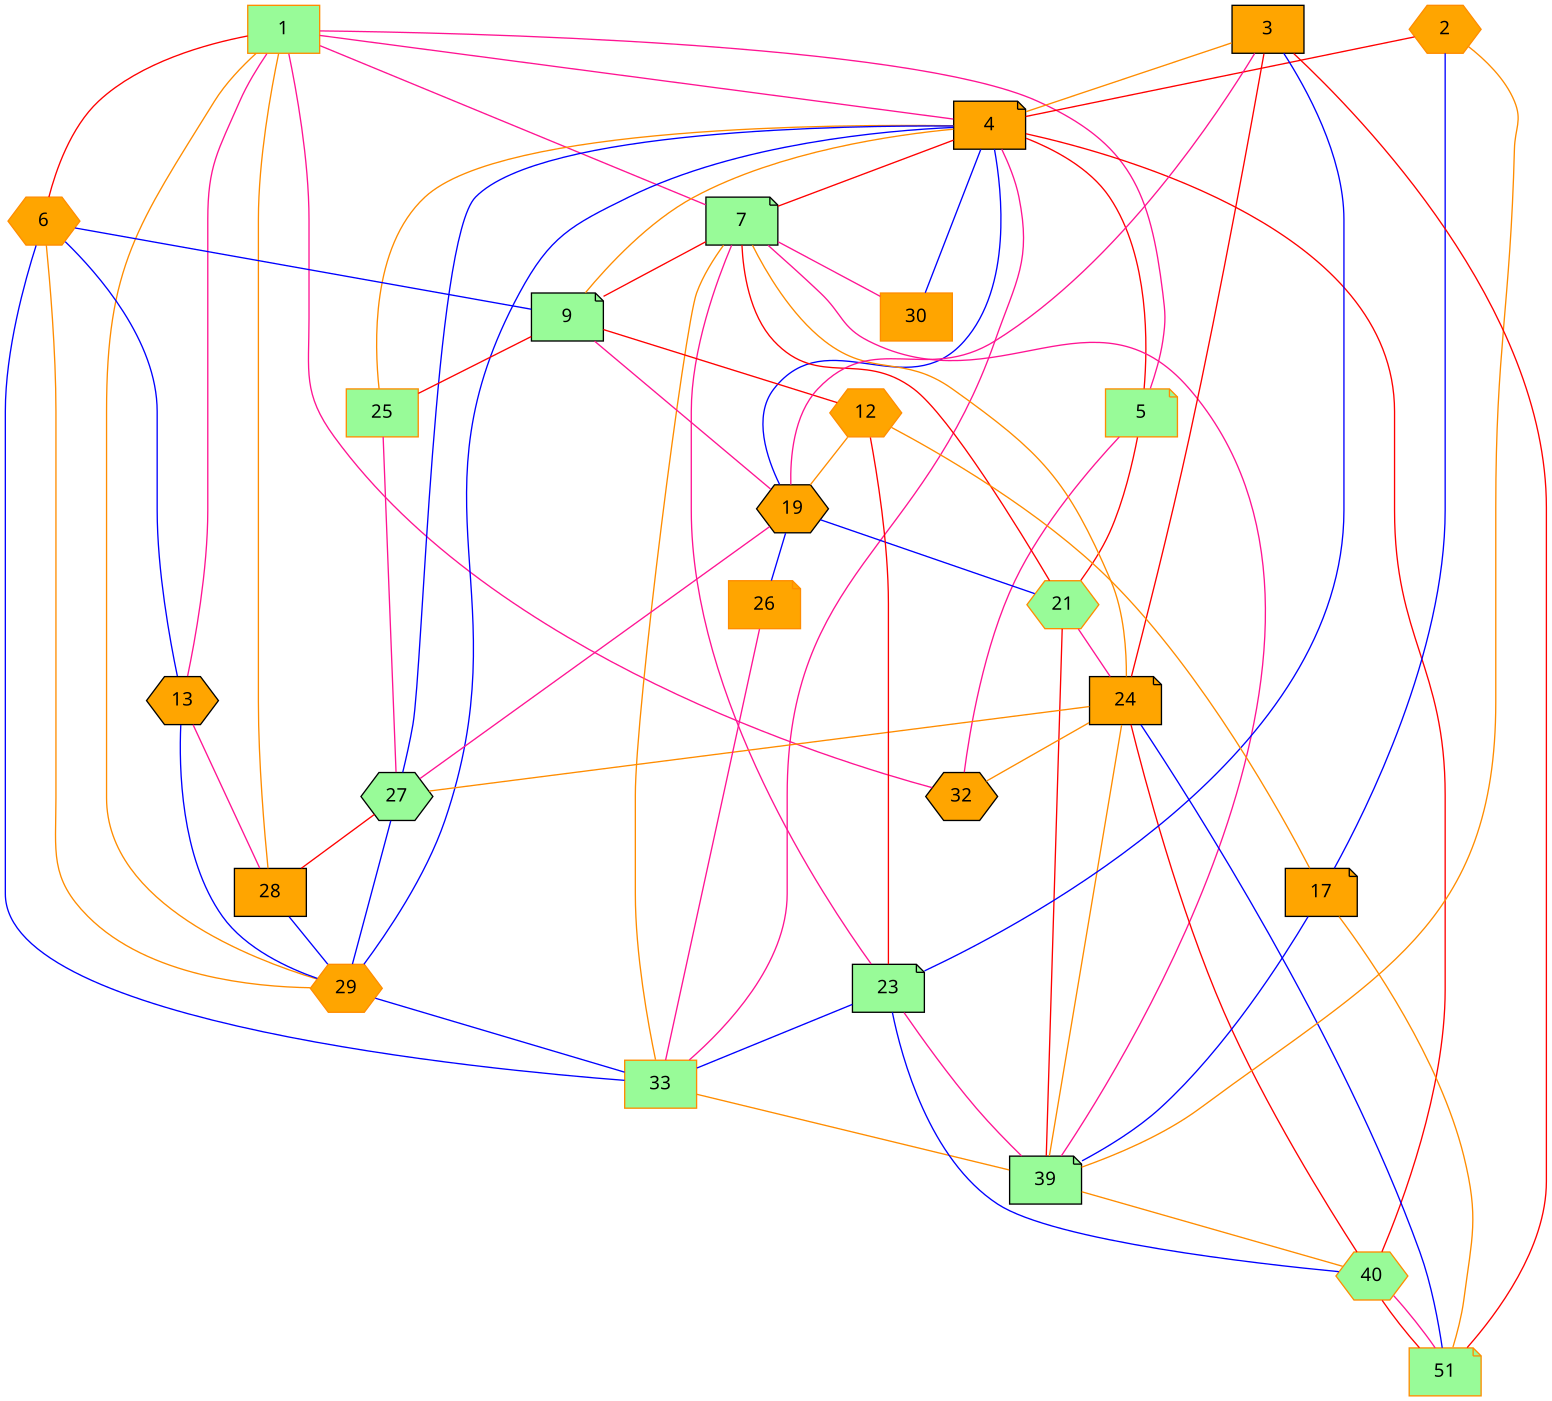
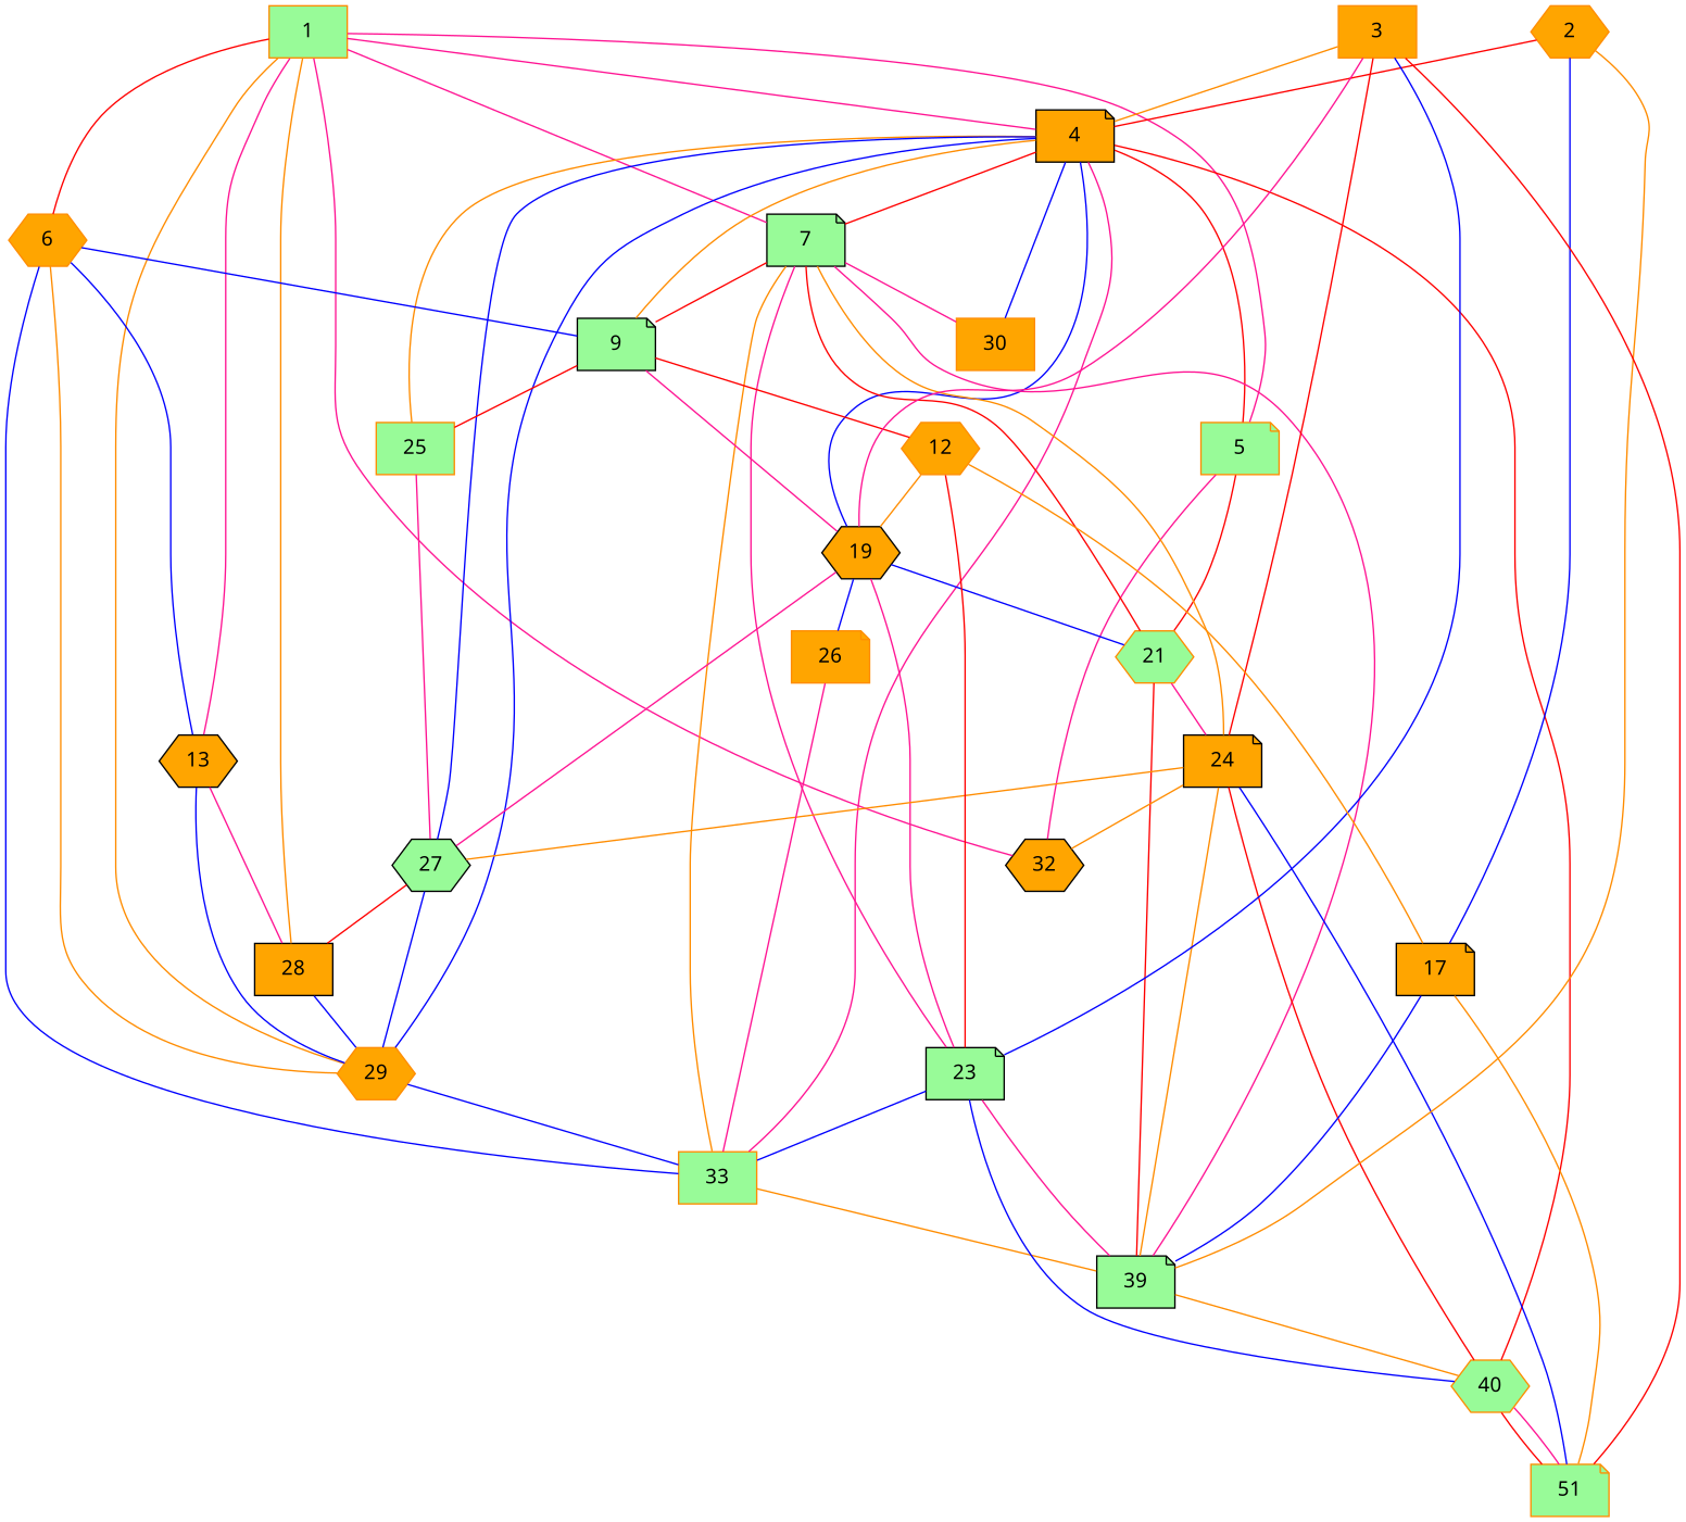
  graph {
    fontname="Noto Sans"
    node [color=darkorange fillcolor=orange fontname="Noto Sans" shape=note style=filled]
    edge [color=deeppink fontname="Noto Sans"]
    1 [fillcolor=palegreen shape=box super="+52+8"]
    4 [color=black super="+11+15"]
    5 [fillcolor=palegreen super="+10"]
    6 [shape=hexagon super="+14+20"]
    7 [color=black fillcolor=palegreen super="+18"]
    13 [color=black shape=hexagon]
    28 [color=black shape=box]
    29 [shape=hexagon super="+45"]
    n9 [color=black label=32 shape=hexagon]
    19 [color=black shape=hexagon super="+36+41"]
    9 [color=black fillcolor=palegreen super="+38"]
    25 [fillcolor=palegreen shape=box]
    27 [color=black fillcolor=palegreen shape=hexagon super="+32"]
    30 [shape=box]
    33 [fillcolor=palegreen shape=box super="+50+42+46"]
    40 [fillcolor=palegreen shape=hexagon super="+44"]
    21 [fillcolor=palegreen shape=hexagon super="+39+49"]
    n18 [color=black fillcolor=palegreen label=39]
    23 [color=black fillcolor=palegreen super="+48"]
    24 [color=black super="+34"]
    2 [shape=hexagon]
    17 [color=black]
    51 [fillcolor=palegreen]
-   3 [color=black shape=box super="+47"]
+   3 [shape=box super="+47"]
    26
    12 [shape=hexagon super="+16"]
    1 -- 4
    1 -- 5
    1 -- 6 [color=red]
    1 -- 7
    1 -- 13
    1 -- 28 [color=darkorange]
    1 -- 29 [color=darkorange]
    1 -- n9
    4 -- 5 [color=red]
    4 -- 7 [color=red]
    4 -- 29 [color=blue]
    4 -- 19 [color=blue]
    4 -- 9 [color=darkorange]
    4 -- 25 [color=darkorange]
    4 -- 27 [color=blue]
    4 -- 30 [color=blue]
    4 -- 33
    4 -- 40 [color=red weight=2]
    5 -- n9
    5 -- 21 [color=red]
    6 -- 13 [color=blue]
    6 -- 29 [color=darkorange]
    6 -- 9 [color=blue]
    6 -- 33 [color=blue]
    7 -- 9 [color=red]
    7 -- 30
    7 -- 33 [color=darkorange]
    7 -- 21 [color=red]
    7 -- n18
    7 -- 23
    7 -- 24 [color=darkorange]
    13 -- 28
    13 -- 29 [color=blue]
    28 -- 29 [color=blue]
    29 -- 33 [color=blue weight=2]
    19 -- 27
    19 -- 21 [color=blue weight=2]
+   19 -- 23
    19 -- 26 [color=blue]
    9 -- 19
    9 -- 25 [color=red]
    9 -- 12 [color=red]
    25 -- 27
    27 -- 28 [color=red]
    27 -- 29 [color=blue]
    33 -- n18 [color=darkorange]
    40 -- 51 [color=red]
    40 -- 51
    21 -- n18 [color=red]
    21 -- 24
    n18 -- 40 [color=darkorange]
    23 -- 33 [color=blue]
    23 -- 40 [color=blue]
    23 -- n18 [weight=2]
    24 -- n9 [color=darkorange]
    24 -- 27 [color=darkorange]
    24 -- 40 [color=red]
    24 -- n18 [color=darkorange]
    24 -- 51 [color=blue]
    2 -- 4 [color=red]
    2 -- n18 [color=darkorange]
    2 -- 17 [color=blue]
    17 -- n18 [color=blue]
    17 -- 51 [color=darkorange]
    3 -- 4 [color=darkorange weight=2]
    3 -- 19
    3 -- 23 [color=blue]
    3 -- 24 [color=red]
    3 -- 51 [color=red]
    26 -- 33
    12 -- 19 [color=darkorange]
    12 -- 23 [color=red]
    12 -- 17 [color=darkorange]
  }
